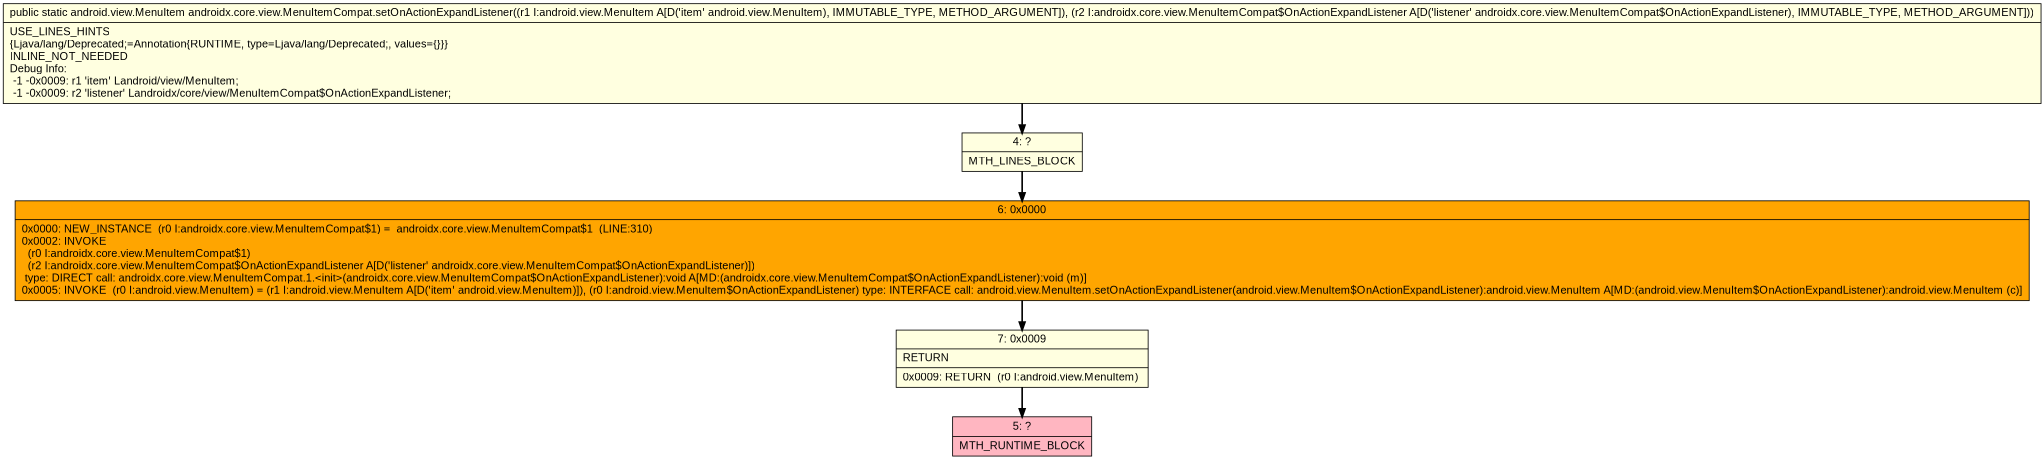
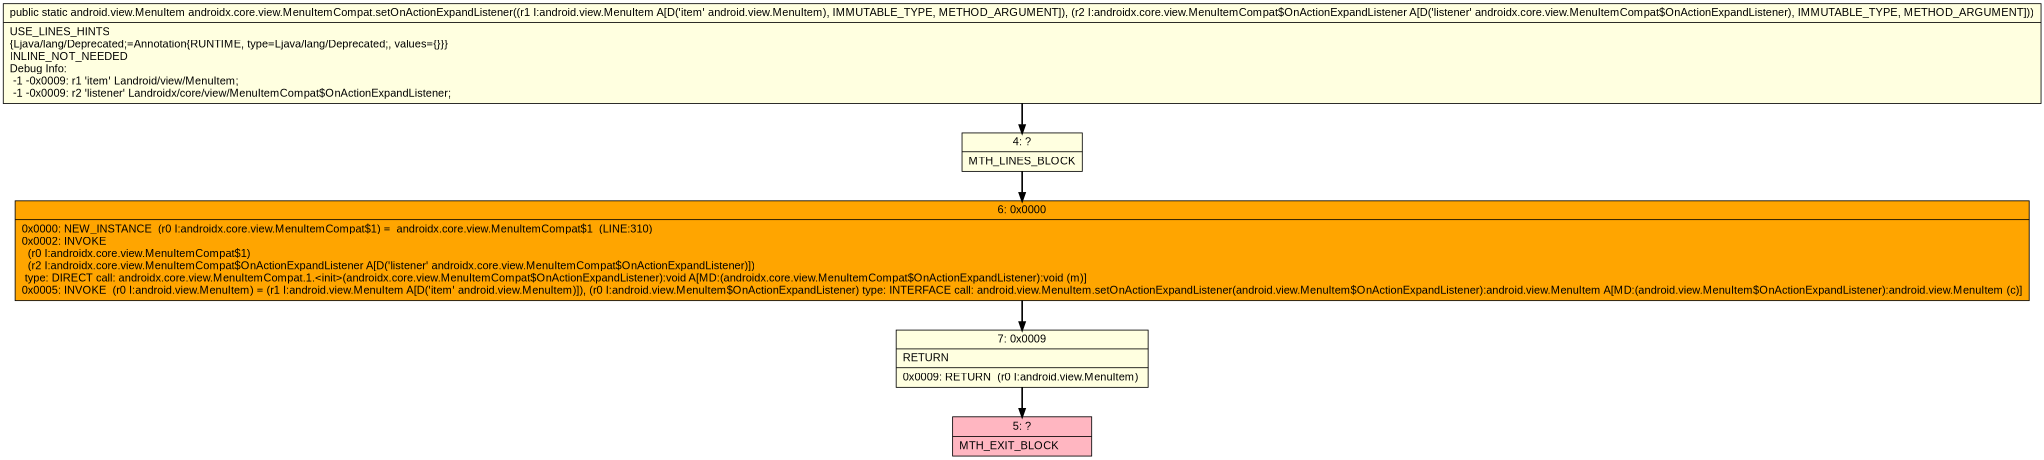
  digraph {
    fontname="Liberation Sans"
    node [fillcolor=lightyellow fontname="Liberation Sans" shape=record style=filled]
    edge [fontname="Liberation Sans" style=bold]
    n1 [label="{4\:\ ?|MTH_LINES_BLOCK\l}"]
    n2 [fillcolor=orange label="{6\:\ 0x0000|0x0000: NEW_INSTANCE  (r0 I:androidx.core.view.MenuItemCompat$1) =  androidx.core.view.MenuItemCompat$1  (LINE:310)\l0x0002: INVOKE  \l  (r0 I:androidx.core.view.MenuItemCompat$1)\l  (r2 I:androidx.core.view.MenuItemCompat$OnActionExpandListener A[D('listener' androidx.core.view.MenuItemCompat$OnActionExpandListener)])\l type: DIRECT call: androidx.core.view.MenuItemCompat.1.\<init\>(androidx.core.view.MenuItemCompat$OnActionExpandListener):void A[MD:(androidx.core.view.MenuItemCompat$OnActionExpandListener):void (m)]\l0x0005: INVOKE  (r0 I:android.view.MenuItem) = (r1 I:android.view.MenuItem A[D('item' android.view.MenuItem)]), (r0 I:android.view.MenuItem$OnActionExpandListener) type: INTERFACE call: android.view.MenuItem.setOnActionExpandListener(android.view.MenuItem$OnActionExpandListener):android.view.MenuItem A[MD:(android.view.MenuItem$OnActionExpandListener):android.view.MenuItem (c)]\l}"]
    n3 [label="{7\:\ 0x0009|RETURN\l|0x0009: RETURN  (r0 I:android.view.MenuItem) \l}"]
-   n4 [fillcolor=lightpink label="{5\:\ ?|MTH_RUNTIME_BLOCK\l}"]
+   n4 [fillcolor=lightpink label="{5\:\ ?|MTH_EXIT_BLOCK\l}"]
    n5 [label="{public static android.view.MenuItem androidx.core.view.MenuItemCompat.setOnActionExpandListener((r1 I:android.view.MenuItem A[D('item' android.view.MenuItem), IMMUTABLE_TYPE, METHOD_ARGUMENT]), (r2 I:androidx.core.view.MenuItemCompat$OnActionExpandListener A[D('listener' androidx.core.view.MenuItemCompat$OnActionExpandListener), IMMUTABLE_TYPE, METHOD_ARGUMENT]))  | USE_LINES_HINTS\l\{Ljava\/lang\/Deprecated;=Annotation\{RUNTIME, type=Ljava\/lang\/Deprecated;, values=\{\}\}\}\lINLINE_NOT_NEEDED\lDebug Info:\l  \-1 \-0x0009: r1 'item' Landroid\/view\/MenuItem;\l  \-1 \-0x0009: r2 'listener' Landroidx\/core\/view\/MenuItemCompat$OnActionExpandListener;\l}"]
    n1 -> n2
    n2 -> n3
    n3 -> n4
    n5 -> n1
  }
